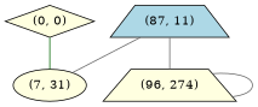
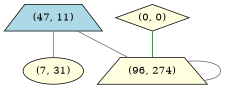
  graph {
    node [fillcolor=lightyellow shape=trapezium style=filled]
    edge [color=gray40 weight=1]
-   "(87, 11)" [fillcolor=lightblue]
+   "(87, 11)" [fillcolor=lightblue label="(47, 11)"]
    "(7, 31)" [shape=ellipse]
    "(96, 274)"
    "(0, 0)" [shape=diamond]
    "(87, 11)" -- "(7, 31)"
    "(87, 11)" -- "(96, 274)"
    "(96, 274)" -- "(96, 274)" [weight=2]
-   "(0, 0)" -- "(7, 31)" [color=darkgreen weight=4]
+   "(0, 0)" -- "(96, 274)" [color=darkgreen weight=4]
  }
